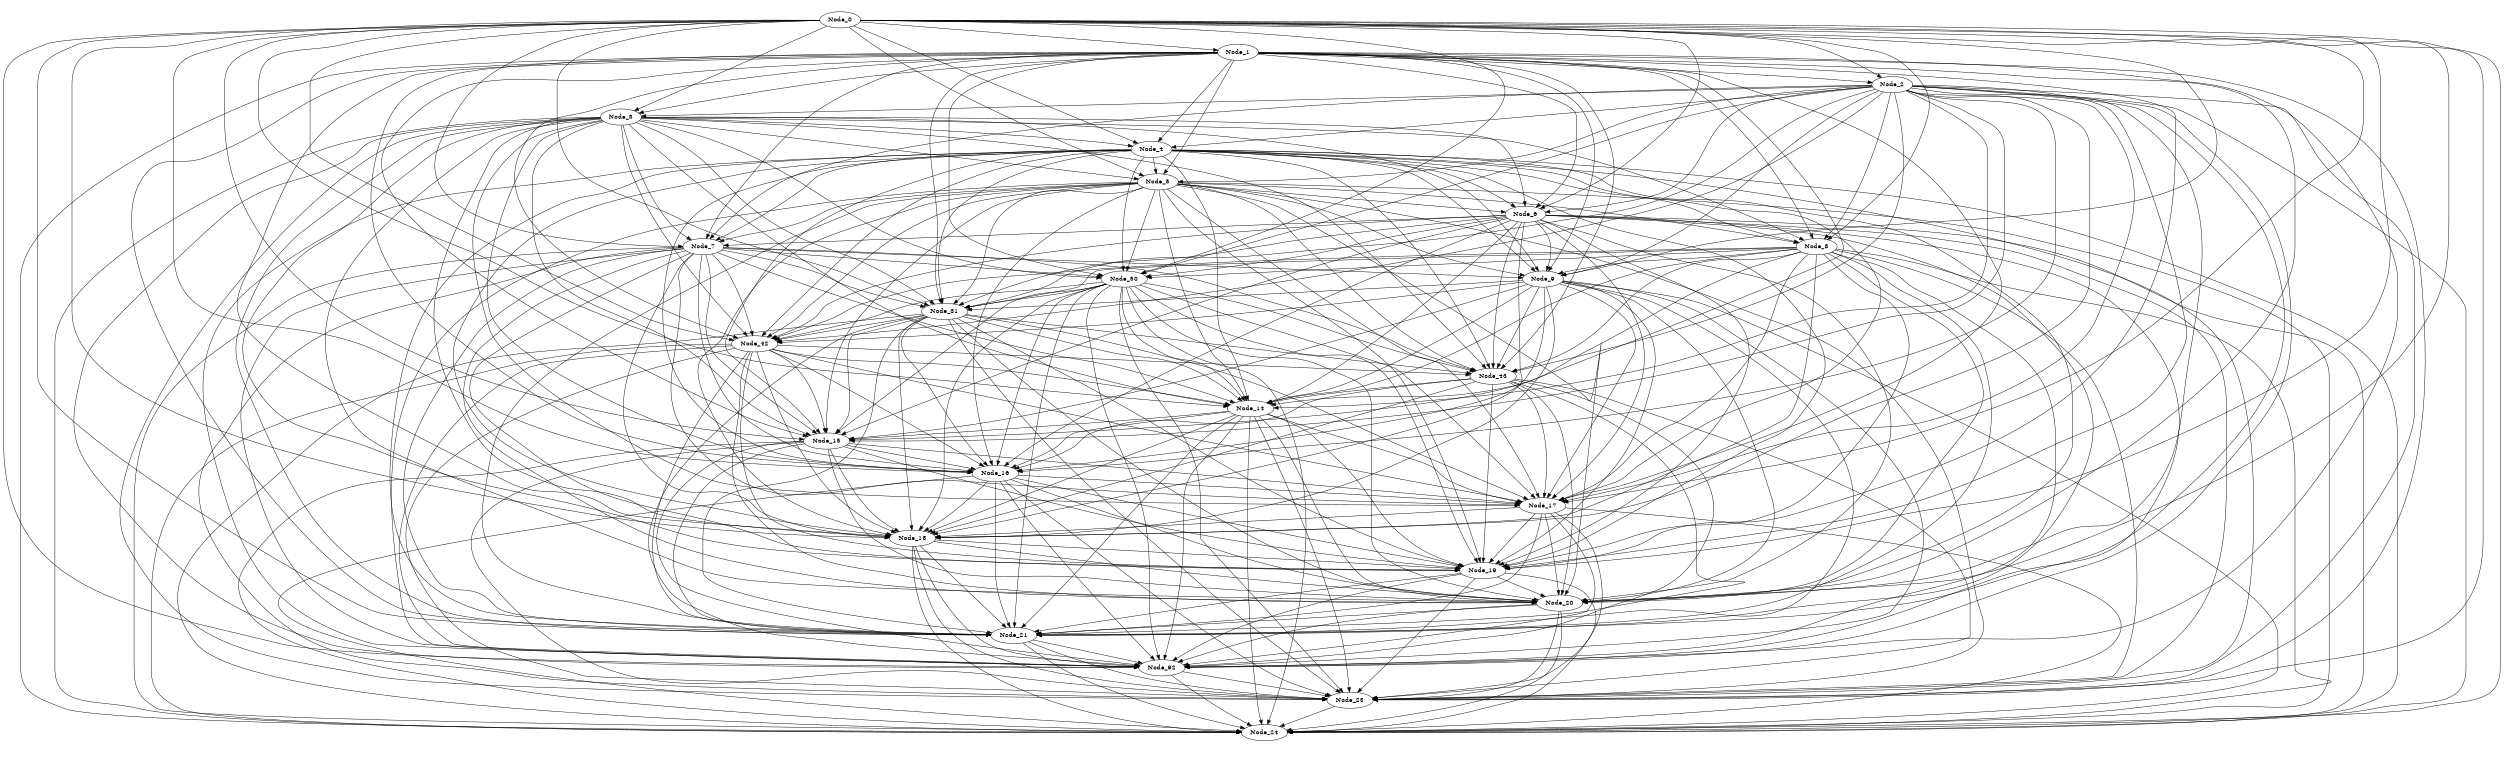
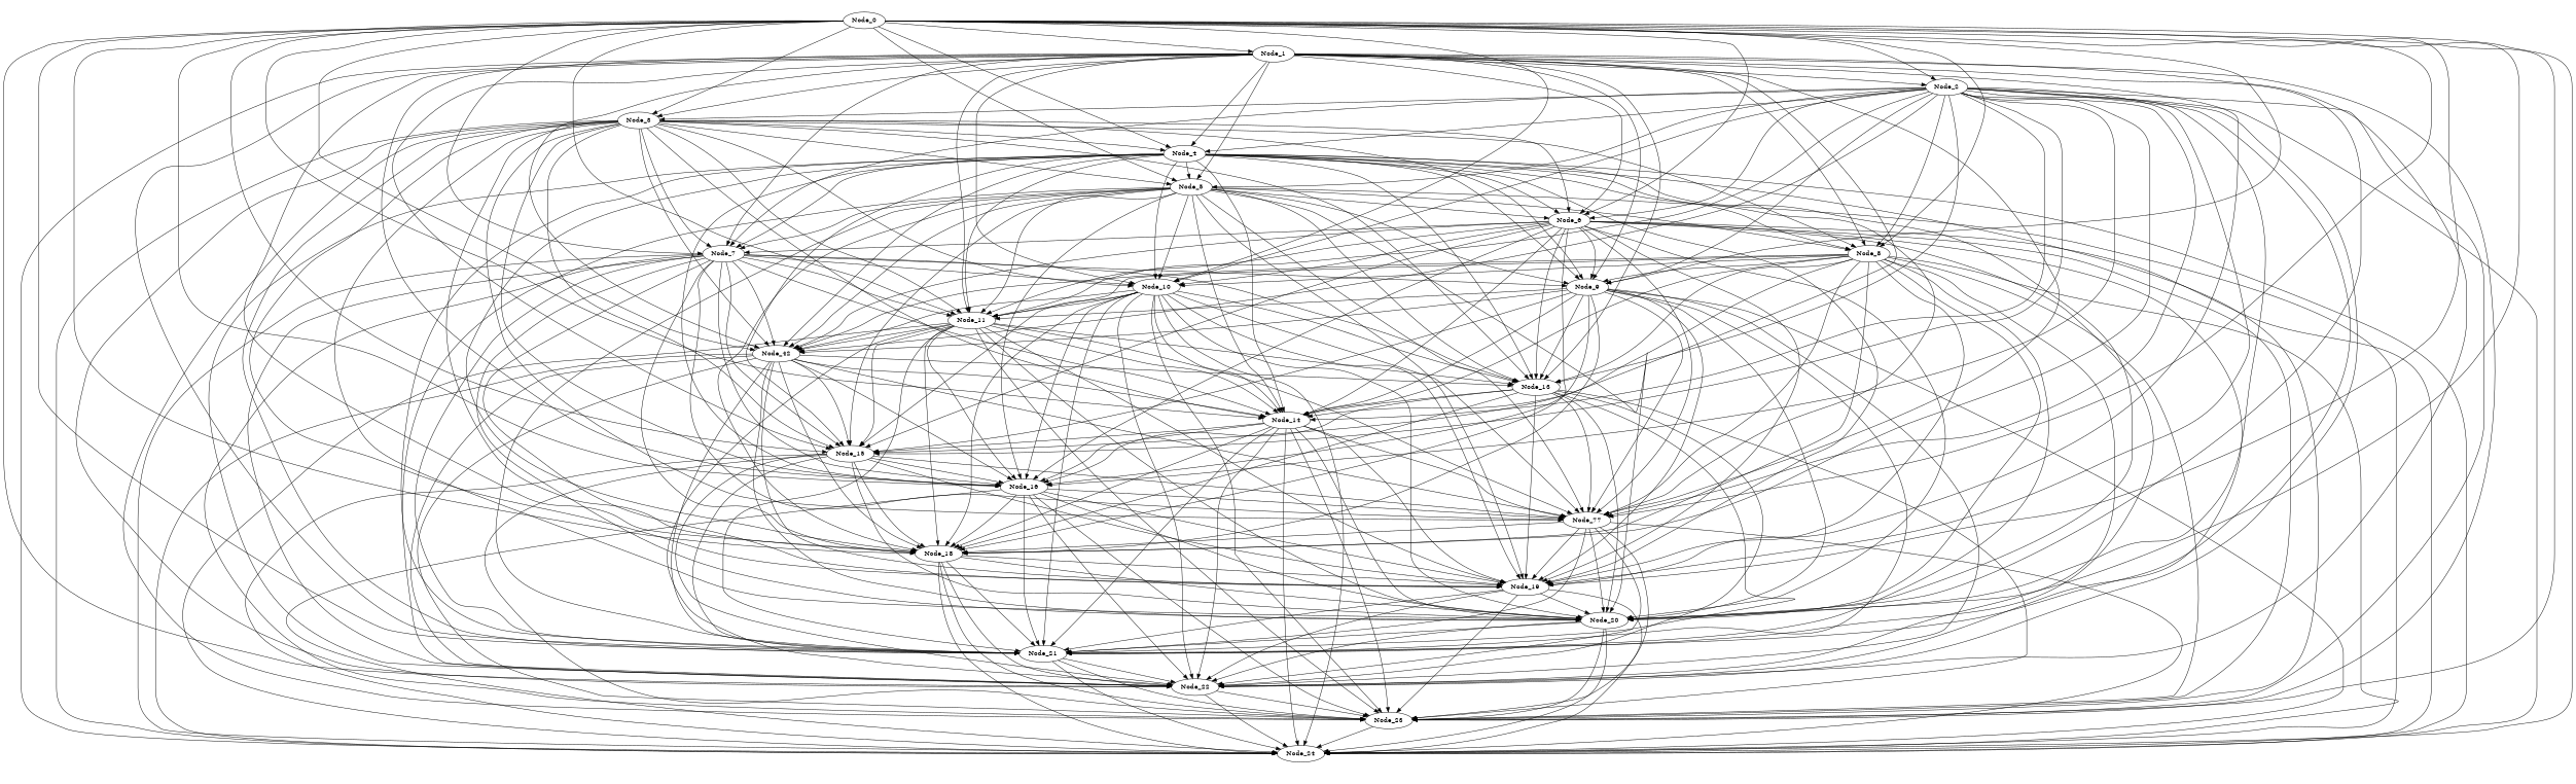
  digraph {
    Node_0
    Node_1
    Node_2
    Node_3
    Node_4
    Node_5
    Node_6
    Node_7
    Node_8
    Node_9
-   Node_10 [label=Node_50]
-   Node_11 [label=Node_31]
+   Node_10
+   Node_11
    n13 [label=Node_42]
    Node_14
    Node_15
    Node_16
-   Node_17
+   Node_17 [label=Node_77]
    Node_18
    Node_19
    Node_20
    Node_21
-   Node_22 [label=Node_92]
+   Node_22
    Node_23
    Node_24
-   Node_13 [label=Node_43]
+   Node_13
    Node_0 -> Node_1
    Node_0 -> Node_2
    Node_0 -> Node_3
    Node_0 -> Node_4
    Node_0 -> Node_5
    Node_0 -> Node_6
    Node_0 -> Node_7
    Node_0 -> Node_8
    Node_0 -> Node_9
    Node_0 -> Node_10
    Node_0 -> Node_11
    Node_0 -> n13
    Node_0 -> Node_14
    Node_0 -> Node_15
    Node_0 -> Node_16
    Node_0 -> Node_17
    Node_0 -> Node_18
    Node_0 -> Node_19
    Node_0 -> Node_20
    Node_0 -> Node_21
    Node_0 -> Node_22
    Node_0 -> Node_23
    Node_0 -> Node_24
    Node_1 -> Node_2
    Node_1 -> Node_3
    Node_1 -> Node_4
    Node_1 -> Node_5
    Node_1 -> Node_6
    Node_1 -> Node_7
    Node_1 -> Node_8
    Node_1 -> Node_9
    Node_1 -> Node_10
    Node_1 -> Node_11
    Node_1 -> n13
    Node_1 -> Node_14
    Node_1 -> Node_15
    Node_1 -> Node_16
    Node_1 -> Node_17
    Node_1 -> Node_18
    Node_1 -> Node_19
    Node_1 -> Node_20
    Node_1 -> Node_21
    Node_1 -> Node_22
    Node_1 -> Node_23
    Node_1 -> Node_24
    Node_1 -> Node_13
    Node_2 -> Node_3
    Node_2 -> Node_4
    Node_2 -> Node_5
    Node_2 -> Node_6
    Node_2 -> Node_7
    Node_2 -> Node_8
    Node_2 -> Node_9
    Node_2 -> Node_10
    Node_2 -> Node_11
    Node_2 -> n13
    Node_2 -> Node_14
    Node_2 -> Node_15
    Node_2 -> Node_16
    Node_2 -> Node_17
    Node_2 -> Node_18
    Node_2 -> Node_19
    Node_2 -> Node_20
    Node_2 -> Node_21
    Node_2 -> Node_22
    Node_2 -> Node_23
    Node_2 -> Node_24
    Node_2 -> Node_13
    Node_3 -> Node_4
    Node_3 -> Node_5
    Node_3 -> Node_6
    Node_3 -> Node_7
    Node_3 -> Node_8
    Node_3 -> Node_9
    Node_3 -> Node_10
    Node_3 -> Node_11
    Node_3 -> n13
    Node_3 -> Node_14
    Node_3 -> Node_15
    Node_3 -> Node_16
    Node_3 -> Node_17
    Node_3 -> Node_18
    Node_3 -> Node_19
    Node_3 -> Node_20
    Node_3 -> Node_21
    Node_3 -> Node_22
    Node_3 -> Node_23
    Node_3 -> Node_24
    Node_3 -> Node_13
    Node_4 -> Node_5
    Node_4 -> Node_6
    Node_4 -> Node_7
    Node_4 -> Node_8
    Node_4 -> Node_9
    Node_4 -> Node_10
    Node_4 -> Node_11
    Node_4 -> n13
    Node_4 -> Node_14
    Node_4 -> Node_15
    Node_4 -> Node_16
    Node_4 -> Node_17
    Node_4 -> Node_18
    Node_4 -> Node_19
    Node_4 -> Node_20
    Node_4 -> Node_21
    Node_4 -> Node_22
    Node_4 -> Node_23
    Node_4 -> Node_24
    Node_4 -> Node_13
    Node_5 -> Node_6
    Node_5 -> Node_7
    Node_5 -> Node_8
    Node_5 -> Node_9
    Node_5 -> Node_10
    Node_5 -> Node_11
    Node_5 -> n13
    Node_5 -> Node_14
    Node_5 -> Node_15
    Node_5 -> Node_16
    Node_5 -> Node_17
    Node_5 -> Node_18
    Node_5 -> Node_19
    Node_5 -> Node_20
    Node_5 -> Node_21
    Node_5 -> Node_22
-   Node_5 -> Node_23
    Node_5 -> Node_24
    Node_5 -> Node_13
    Node_6 -> Node_7
    Node_6 -> Node_9
    Node_6 -> Node_10
    Node_6 -> Node_11
    Node_6 -> n13
    Node_6 -> Node_14
    Node_6 -> Node_15
    Node_6 -> Node_16
    Node_6 -> Node_17
    Node_6 -> Node_18
    Node_6 -> Node_19
    Node_6 -> Node_20
    Node_6 -> Node_21
    Node_6 -> Node_22
    Node_6 -> Node_23
    Node_6 -> Node_24
    Node_6 -> Node_13
    Node_7 -> Node_9
    Node_7 -> Node_10
    Node_7 -> Node_11
    Node_7 -> n13
    Node_7 -> Node_14
    Node_7 -> Node_15
    Node_7 -> Node_16
    Node_7 -> Node_17
    Node_7 -> Node_18
    Node_7 -> Node_19
    Node_7 -> Node_20
    Node_7 -> Node_21
    Node_7 -> Node_22
    Node_7 -> Node_23
    Node_7 -> Node_24
    Node_7 -> Node_13
    Node_8 -> Node_9
    Node_8 -> Node_10
    Node_8 -> Node_11
    Node_8 -> n13
    Node_8 -> Node_14
    Node_8 -> Node_15
    Node_8 -> Node_17
    Node_8 -> Node_18
    Node_8 -> Node_19
    Node_8 -> Node_20
    Node_8 -> Node_21
    Node_8 -> Node_22
    Node_8 -> Node_23
    Node_8 -> Node_24
    Node_8 -> Node_13
    Node_9 -> Node_11
    Node_9 -> n13
    Node_9 -> Node_14
    Node_9 -> Node_15
    Node_9 -> Node_16
    Node_9 -> Node_17
    Node_9 -> Node_18
    Node_9 -> Node_19
    Node_9 -> Node_20
    Node_9 -> Node_21
    Node_9 -> Node_22
    Node_9 -> Node_24
    Node_9 -> Node_13
    Node_10 -> Node_11
    Node_10 -> n13
    Node_10 -> Node_14
    Node_10 -> Node_15
    Node_10 -> Node_16
    Node_10 -> Node_17
    Node_10 -> Node_18
    Node_10 -> Node_19
    Node_10 -> Node_20
    Node_10 -> Node_21
    Node_10 -> Node_22
    Node_10 -> Node_23
    Node_10 -> Node_24
    Node_10 -> Node_13
    Node_11 -> n13
    Node_11 -> Node_14
    Node_11 -> Node_15
    Node_11 -> Node_16
    Node_11 -> Node_17
    Node_11 -> Node_18
    Node_11 -> Node_19
    Node_11 -> Node_20
    Node_11 -> Node_21
    Node_11 -> Node_22
    Node_11 -> Node_23
    Node_11 -> Node_24
    Node_11 -> Node_13
    n13 -> Node_14
    n13 -> Node_15
    n13 -> Node_16
    n13 -> Node_17
    n13 -> Node_18
    n13 -> Node_19
    n13 -> Node_20
    n13 -> Node_21
    n13 -> Node_22
    n13 -> Node_23
    n13 -> Node_24
    n13 -> Node_13
    Node_14 -> Node_15
    Node_14 -> Node_16
    Node_14 -> Node_17
    Node_14 -> Node_18
    Node_14 -> Node_19
    Node_14 -> Node_20
    Node_14 -> Node_21
    Node_14 -> Node_22
    Node_14 -> Node_23
    Node_14 -> Node_24
    Node_15 -> Node_16
    Node_15 -> Node_17
    Node_15 -> Node_18
    Node_15 -> Node_19
    Node_15 -> Node_20
    Node_15 -> Node_21
    Node_15 -> Node_22
    Node_15 -> Node_23
    Node_15 -> Node_24
    Node_16 -> Node_17
    Node_16 -> Node_18
    Node_16 -> Node_19
    Node_16 -> Node_20
    Node_16 -> Node_21
    Node_16 -> Node_22
    Node_16 -> Node_23
    Node_16 -> Node_24
    Node_17 -> Node_18
    Node_17 -> Node_19
    Node_17 -> Node_20
    Node_17 -> Node_21
    Node_17 -> Node_22
    Node_17 -> Node_23
    Node_17 -> Node_24
    Node_18 -> Node_19
    Node_18 -> Node_20
    Node_18 -> Node_21
    Node_18 -> Node_22
    Node_18 -> Node_23
    Node_18 -> Node_24
    Node_19 -> Node_20
    Node_19 -> Node_21
    Node_19 -> Node_22
    Node_19 -> Node_23
    Node_19 -> Node_24
    Node_20 -> Node_21
    Node_20 -> Node_22
    Node_20 -> Node_23
    Node_20 -> Node_24
    Node_21 -> Node_22
    Node_21 -> Node_23
    Node_21 -> Node_24
    Node_22 -> Node_23
    Node_22 -> Node_24
    Node_23 -> Node_24
    Node_13 -> Node_14
    Node_13 -> Node_16
    Node_13 -> Node_17
    Node_13 -> Node_18
    Node_13 -> Node_19
    Node_13 -> Node_20
    Node_13 -> Node_21
    Node_13 -> Node_22
    Node_13 -> Node_23
  }
